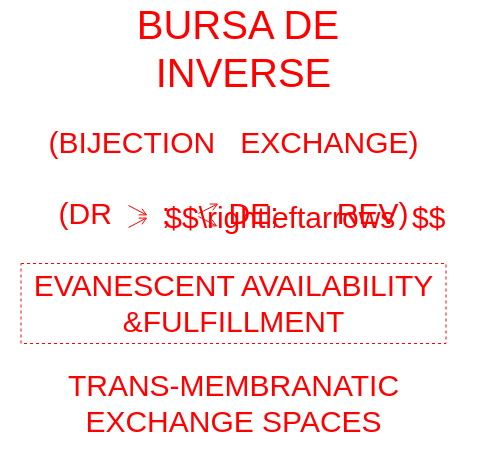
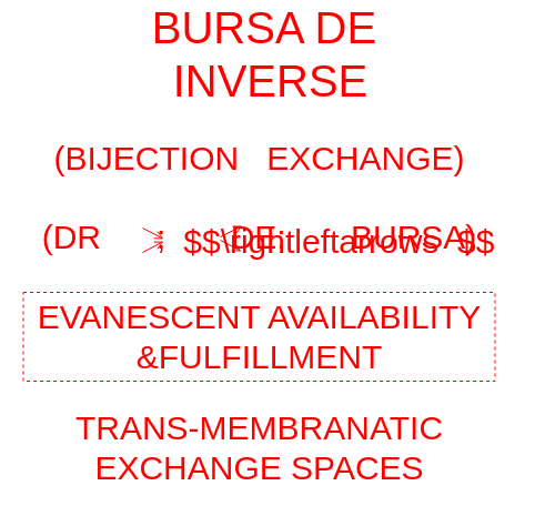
  <mxCell id="0" />
  <mxCell id="1" parent="0" />
  <mxCell id="2" value="&lt;font style=&quot;font-size: 40px&quot; color=&quot;#ff0000&quot;&gt;BURSA DE&amp;nbsp;&lt;br&gt;INVERSE&lt;br&gt;&lt;/font&gt;" style="text;html=1;align=center;verticalAlign=middle;resizable=0;points=[];autosize=1;strokeColor=none;fillColor=none;" vertex="1" parent="1"><mxGeometry x="128" y="20" width="230" height="50" as="geometry" /></mxCell>
  <mxCell id="3" value="&lt;font style=&quot;font-size: 30px&quot;&gt;(BIJECTION&amp;nbsp; &amp;nbsp;EXCHANGE)&lt;/font&gt;" style="text;html=1;align=center;verticalAlign=middle;resizable=0;points=[];autosize=1;strokeColor=none;fillColor=none;fontSize=40;fontColor=#FF0000;" vertex="1" parent="1"><mxGeometry x="38" y="105" width="390" height="60" as="geometry" /></mxCell>
  <mxCell id="4" value="&amp;nbsp;$$\rightleftarrows&amp;nbsp; $$&amp;nbsp;&amp;nbsp;" style="text;html=1;align=center;verticalAlign=middle;resizable=0;points=[];autosize=1;strokeColor=none;fillColor=none;fontSize=30;fontColor=#FF0000;" vertex="1" parent="1"><mxGeometry x="149" y="194" width="320" height="40" as="geometry" /></mxCell>
- <mxCell id="5" value="(DR&amp;nbsp; &amp;nbsp; &amp;nbsp; ;&amp;nbsp; &amp;nbsp; &amp;nbsp; &amp;nbsp;DE;&amp;nbsp; &amp;nbsp; &amp;nbsp; &amp;nbsp;REV)" style="text;html=1;align=center;verticalAlign=middle;resizable=0;points=[];autosize=1;strokeColor=none;fillColor=none;fontSize=30;fontColor=#FF0000;" vertex="1" parent="1"><mxGeometry x="48" y="190" width="370" height="40" as="geometry" /></mxCell>
+ <mxCell id="5" value="(DR&amp;nbsp; &amp;nbsp; &amp;nbsp; ;&amp;nbsp; &amp;nbsp; &amp;nbsp; &amp;nbsp;DE;&amp;nbsp; &amp;nbsp; &amp;nbsp; &amp;nbsp;BURSA)" style="text;html=1;align=center;verticalAlign=middle;resizable=0;points=[];autosize=1;strokeColor=none;fillColor=none;fontSize=30;fontColor=#FF0000;" vertex="1" parent="1"><mxGeometry x="48" y="190" width="370" height="40" as="geometry" /></mxCell>
  <mxCell id="6" value="" style="endArrow=open;html=1;rounded=0;fontSize=30;fontColor=#FF0000;endFill=0;strokeColor=#FF0000;" edge="1" parent="1"><mxGeometry width="50" height="50" relative="1" as="geometry"><mxPoint x="198" y="210" as="sourcePoint" /><mxPoint x="218" y="200" as="targetPoint" /></mxGeometry></mxCell>
  <mxCell id="7" value="" style="endArrow=open;html=1;rounded=0;fontSize=30;fontColor=#FF0000;endFill=0;strokeColor=#FF0000;" edge="1" parent="1"><mxGeometry width="50" height="50" relative="1" as="geometry"><mxPoint x="198" y="213" as="sourcePoint" /><mxPoint x="217" y="223" as="targetPoint" /></mxGeometry></mxCell>
  <mxCell id="8" value="" style="endArrow=open;html=1;rounded=0;fontSize=30;fontColor=#FF0000;endFill=0;strokeColor=#FF0000;" edge="1" parent="1"><mxGeometry width="50" height="50" relative="1" as="geometry"><mxPoint x="128" y="202" as="sourcePoint" /><mxPoint x="147" y="212" as="targetPoint" /></mxGeometry></mxCell>
  <mxCell id="9" value="" style="endArrow=open;html=1;rounded=0;fontSize=30;fontColor=#FF0000;endFill=0;strokeColor=#FF0000;" edge="1" parent="1"><mxGeometry width="50" height="50" relative="1" as="geometry"><mxPoint x="128" y="224" as="sourcePoint" /><mxPoint x="147" y="214" as="targetPoint" /></mxGeometry></mxCell>
  <mxCell id="10" value="EVANESCENT AVAILABILITY&lt;br&gt;&amp;amp;FULFILLMENT" style="text;html=1;align=center;verticalAlign=middle;resizable=0;points=[];autosize=1;strokeColor=none;fillColor=none;fontSize=30;fontColor=#FF0000;" vertex="1" parent="1"><mxGeometry x="28" y="260" width="410" height="80" as="geometry" /></mxCell>
  <mxCell id="11" value="TRANS-MEMBRANATIC&lt;br&gt;EXCHANGE SPACES" style="text;html=1;align=center;verticalAlign=middle;resizable=0;points=[];autosize=1;strokeColor=none;fillColor=none;fontSize=30;fontColor=#FF0000;" vertex="1" parent="1"><mxGeometry x="58" y="360" width="350" height="80" as="geometry" /></mxCell>
  <mxCell id="12" value="" style="rounded=0;whiteSpace=wrap;html=1;fontSize=30;fontColor=#FF0000;fillColor=none;strokeColor=#FF0000;dashed=1;" vertex="1" parent="1"><mxGeometry x="20.5" y="260" width="425" height="80" as="geometry" /></mxCell>
